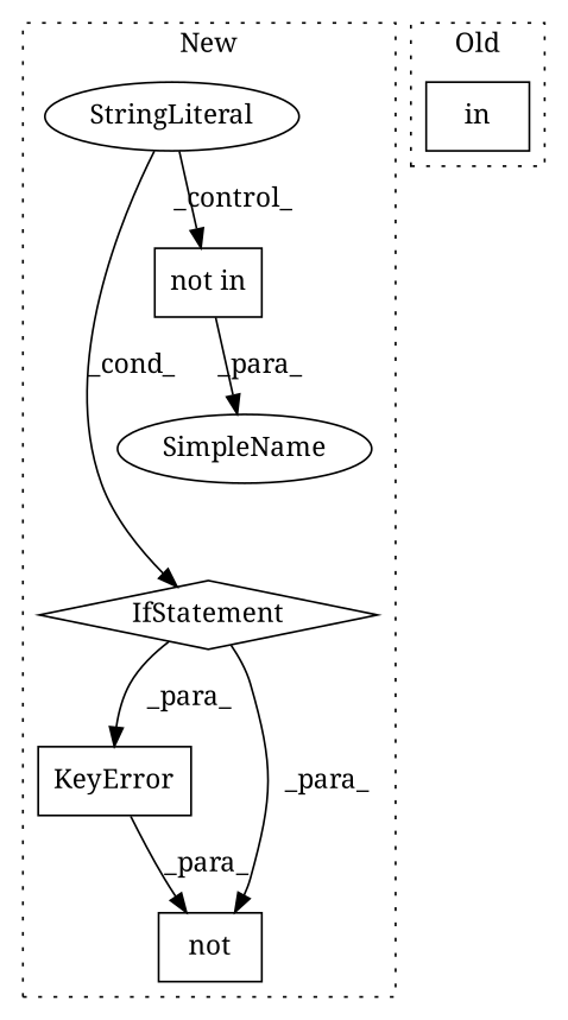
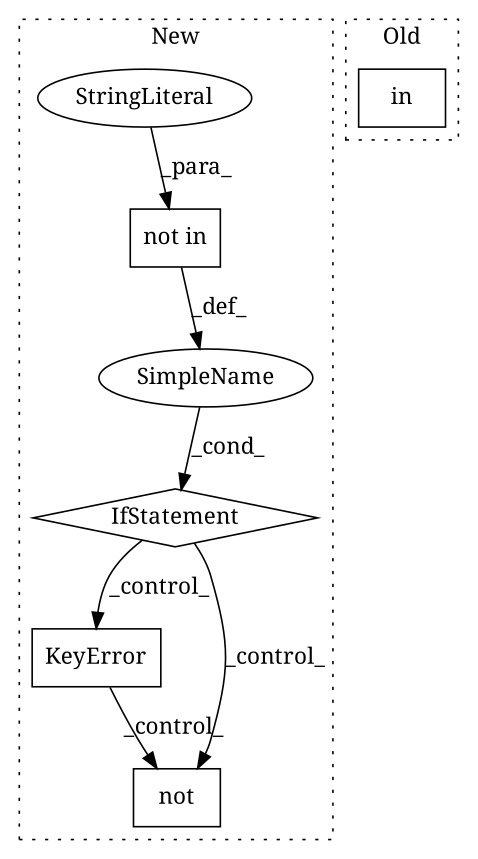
  digraph {
    fontname="Noto Serif"
    node [fontname="Noto Serif" s=16768 shape=box]
    edge [fontname="Noto Serif"]
    n1 [a=32 l="9,1" label=KeyError s="16814,16849"]
    n2 [a=53 l=6 label=not s=16808]
    n3 [a=25 l="10,2" label=IfStatement s="16758,16796" shape=diamond]
    n4 [a=42 label=SimpleName shape=ellipse s=""]
    n5 [a=108 l=28 label="not in"]
    n6 [a=45 l=11 label=StringLiteral shape=ellipse]
    n7 [a=105 l=33 label=in s=16949]
    subgraph cluster_1 {
      label=New
      style=dotted
      n1
      n2
      n3
      n4
      n5
      n6
    }
    subgraph cluster_2 {
      label=Old
      style=dotted
      n7
    }
-   n1 -> n2 [label=_para_]
-   n3 -> n1 [label=_para_]
-   n3 -> n2 [label=_para_]
-   n6 -> n3 [label=_cond_]
-   n5 -> n4 [label=_para_]
-   n6 -> n5 [label=_control_]
+   n1 -> n2 [label=_control_]
+   n3 -> n1 [label=_control_]
+   n3 -> n2 [label=_control_]
+   n4 -> n3 [label=_cond_]
+   n5 -> n4 [label=_def_]
+   n6 -> n5 [label=_para_]
  }
